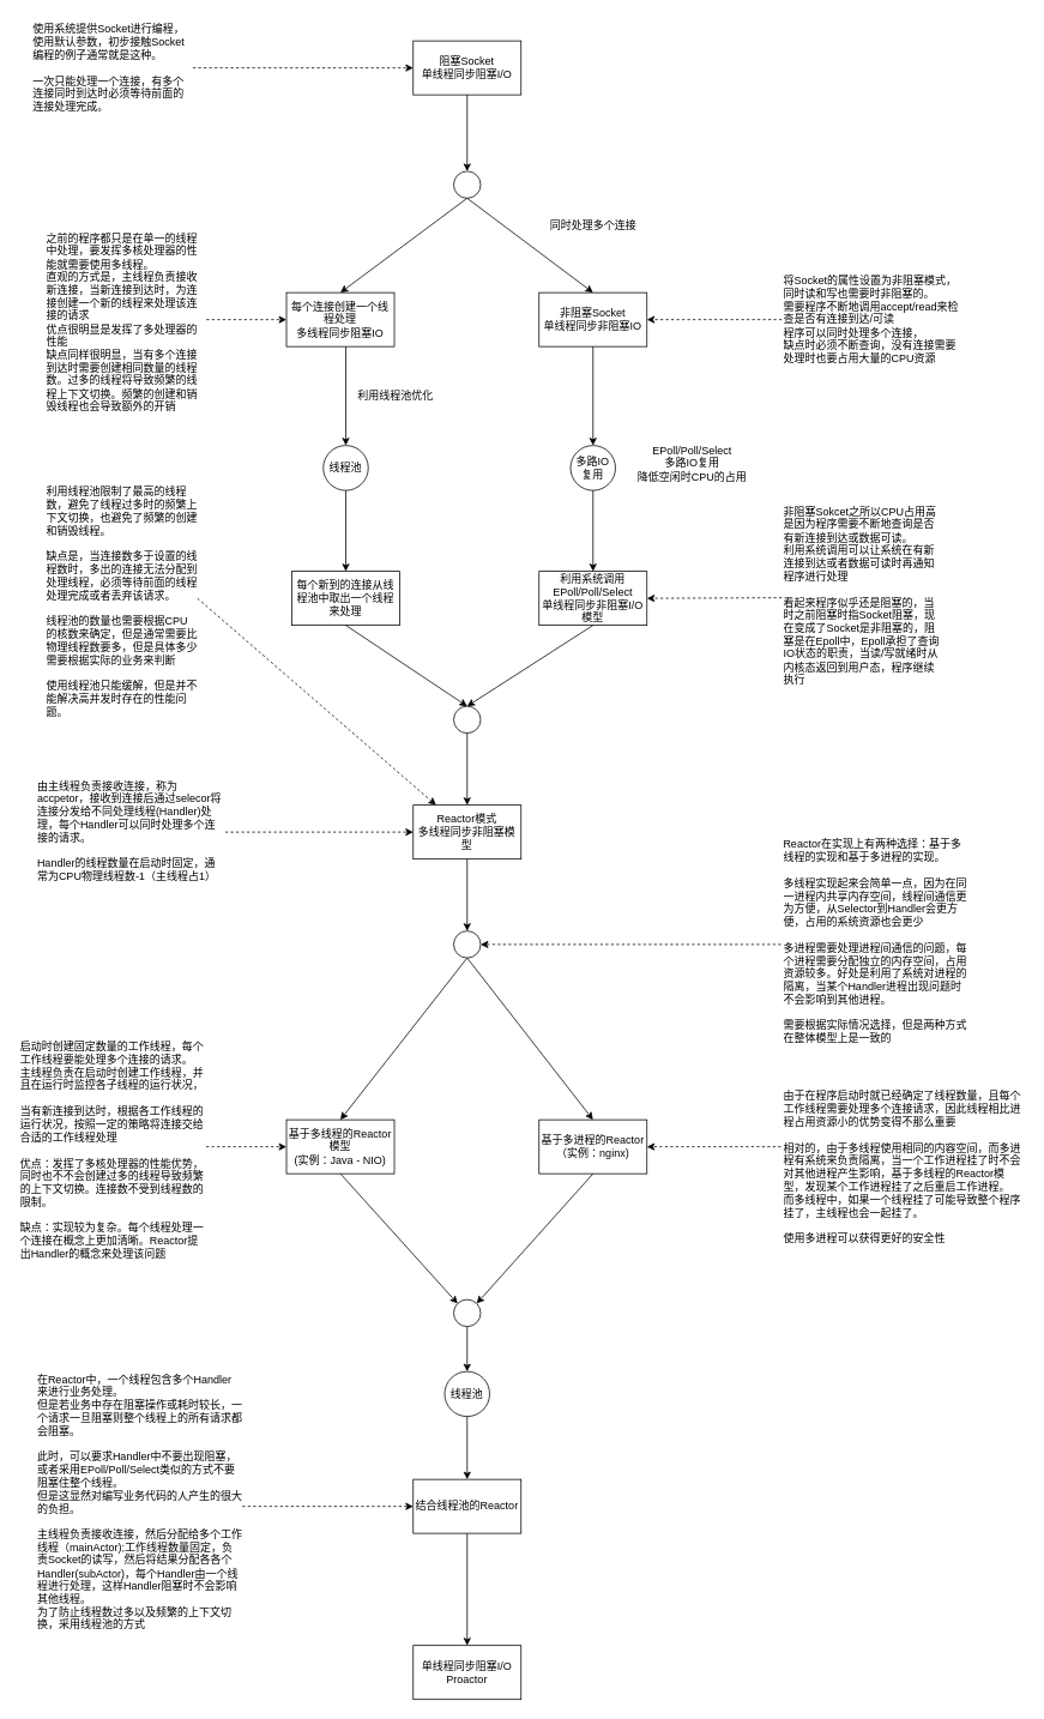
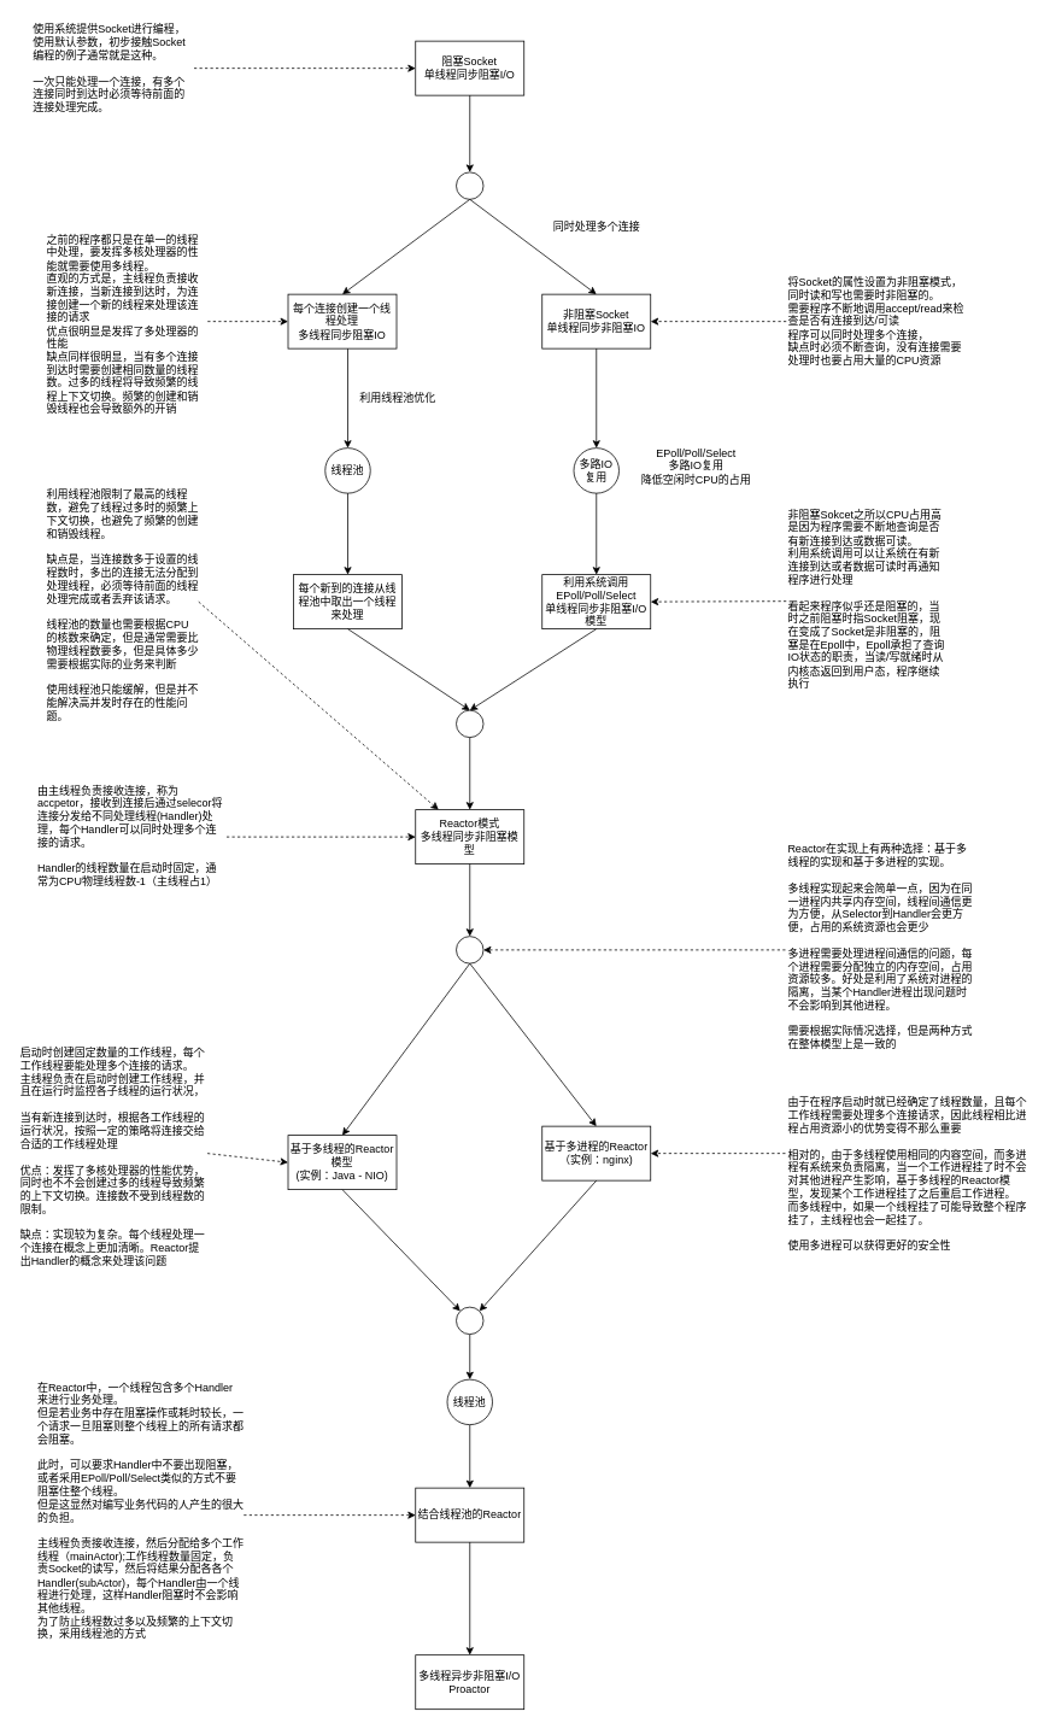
  <mxCell id="0" />
  <mxCell id="1" parent="0" />
  <mxCell id="2" value="阻塞Socket&lt;br&gt;单线程同步阻塞I/O" style="rounded=0;whiteSpace=wrap;html=1;" vertex="1" parent="1"><mxGeometry x="459" y="45" width="120" height="60" as="geometry" /></mxCell>
  <mxCell id="3" value="使用系统提供Socket进行编程，使用默认参数，初步接触Socket编程的例子通常就是这种。&lt;br&gt;&lt;br&gt;一次只能处理一个连接，有多个连接同时到达时必须等待前面的连接处理完成。" style="text;html=1;strokeColor=none;fillColor=none;align=left;verticalAlign=middle;whiteSpace=wrap;rounded=0;" vertex="1" parent="1"><mxGeometry x="34" y="20" width="180" height="110" as="geometry" /></mxCell>
  <mxCell id="4" value="" style="endArrow=classic;html=1;rounded=0;entryX=0;entryY=0.5;entryDx=0;entryDy=0;dashed=1;exitX=1;exitY=0.5;exitDx=0;exitDy=0;" edge="1" parent="1" source="3" target="2"><mxGeometry width="50" height="50" relative="1" as="geometry"><mxPoint x="235" y="179" as="sourcePoint" /><mxPoint x="275" y="565" as="targetPoint" /></mxGeometry></mxCell>
  <mxCell id="5" value="将Socket的属性设置为非阻塞模式，同时读和写也需要时非阻塞的。&lt;br&gt;需要程序不断地调用accept/read来检查是否有连接到达/可读&lt;br&gt;程序可以同时处理多个连接，&lt;br&gt;缺点时必须不断查询，没有连接需要处理时也要占用大量的CPU资源" style="text;html=1;strokeColor=none;fillColor=none;align=left;verticalAlign=middle;whiteSpace=wrap;rounded=0;" vertex="1" parent="1"><mxGeometry x="869" y="292.5" width="200" height="125" as="geometry" /></mxCell>
  <mxCell id="6" value="" style="endArrow=classic;html=1;rounded=0;dashed=1;entryX=1;entryY=0.5;entryDx=0;entryDy=0;exitX=0;exitY=0.5;exitDx=0;exitDy=0;" edge="1" parent="1" source="5" target="41"><mxGeometry width="50" height="50" relative="1" as="geometry"><mxPoint x="869" y="355" as="sourcePoint" /><mxPoint x="353" y="555" as="targetPoint" /></mxGeometry></mxCell>
  <mxCell id="7" value="" style="endArrow=classic;html=1;rounded=0;exitX=0.5;exitY=1;exitDx=0;exitDy=0;strokeWidth=1;entryX=0.5;entryY=0;entryDx=0;entryDy=0;" edge="1" parent="1" source="2" target="39"><mxGeometry width="50" height="50" relative="1" as="geometry"><mxPoint x="155" y="455" as="sourcePoint" /><mxPoint x="399" y="175" as="targetPoint" /></mxGeometry></mxCell>
  <mxCell id="8" value="同时处理多个连接" style="text;html=1;align=center;verticalAlign=middle;resizable=0;points=[];autosize=1;strokeColor=none;fillColor=none;" vertex="1" parent="1"><mxGeometry x="599" y="235" width="120" height="30" as="geometry" /></mxCell>
  <mxCell id="9" value="利用系统调用EPoll/Poll/Select&lt;br&gt;单线程同步非阻塞I/O模型" style="rounded=0;whiteSpace=wrap;html=1;" vertex="1" parent="1"><mxGeometry x="599" y="635" width="120" height="60" as="geometry" /></mxCell>
  <mxCell id="10" value="非阻塞Sokcet之所以CPU占用高是因为程序需要不断地查询是否有新连接到达或数据可读。&lt;br&gt;利用系统调用可以让系统在有新连接到达或者数据可读时再通知程序进行处理&lt;br&gt;&lt;br&gt;看起来程序似乎还是阻塞的，当时之前阻塞时指Socket阻塞，现在变成了Socket是非阻塞的，阻塞是在Epoll中，Epoll承担了查询IO状态的职责，当读/写就绪时从内核态返回到用户态，程序继续执行" style="text;html=1;strokeColor=none;fillColor=none;align=left;verticalAlign=top;whiteSpace=wrap;rounded=0;" vertex="1" parent="1"><mxGeometry x="869" y="555" width="180" height="218.75" as="geometry" /></mxCell>
  <mxCell id="11" value="" style="endArrow=classic;html=1;rounded=0;dashed=1;entryX=1;entryY=0.5;entryDx=0;entryDy=0;exitX=0;exitY=0.5;exitDx=0;exitDy=0;" edge="1" parent="1" source="10" target="9"><mxGeometry width="50" height="50" relative="1" as="geometry"><mxPoint x="929" y="515" as="sourcePoint" /><mxPoint x="809" y="495" as="targetPoint" /></mxGeometry></mxCell>
  <mxCell id="12" value="&lt;span style=&quot;&quot;&gt;EPoll/Poll&lt;/span&gt;&lt;span style=&quot;&quot;&gt;/Select&lt;/span&gt;&lt;br&gt;多路IO复用&lt;br&gt;降低空闲时CPU的占用" style="text;html=1;align=center;verticalAlign=middle;resizable=0;points=[];autosize=1;strokeColor=none;fillColor=none;" vertex="1" parent="1"><mxGeometry x="699" y="485" width="140" height="60" as="geometry" /></mxCell>
- <mxCell id="13" value="基于多线程的Reactor模型&lt;br&gt;(实例：Java - NIO)" style="rounded=0;whiteSpace=wrap;html=1;" vertex="1" parent="1"><mxGeometry x="318" y="1245" width="120" height="60" as="geometry" /></mxCell>
+ <mxCell id="13" value="基于多线程的Reactor模型&lt;br&gt;(实例：Java - NIO)" style="rounded=0;whiteSpace=wrap;html=1;" vertex="1" parent="1"><mxGeometry x="318" y="1255" width="120" height="60" as="geometry" /></mxCell>
  <mxCell id="14" value="" style="endArrow=classic;html=1;rounded=0;strokeWidth=1;entryX=0.5;entryY=0;entryDx=0;entryDy=0;exitX=0.5;exitY=1;exitDx=0;exitDy=0;" edge="1" parent="1" source="54" target="13"><mxGeometry width="50" height="50" relative="1" as="geometry"><mxPoint x="509" y="1005" as="sourcePoint" /><mxPoint x="919" y="585" as="targetPoint" /></mxGeometry></mxCell>
  <mxCell id="15" value="" style="endArrow=classic;html=1;rounded=0;strokeWidth=1;exitX=0.5;exitY=1;exitDx=0;exitDy=0;entryX=0.5;entryY=0;entryDx=0;entryDy=0;" edge="1" parent="1" target="26"><mxGeometry width="50" height="50" relative="1" as="geometry"><mxPoint x="384" y="385" as="sourcePoint" /><mxPoint x="1264" y="25" as="targetPoint" /></mxGeometry></mxCell>
  <mxCell id="16" value="每个新到的连接从线程池中取出一个线程来处理" style="rounded=0;whiteSpace=wrap;html=1;align=center;" vertex="1" parent="1"><mxGeometry x="324" y="635" width="120" height="60" as="geometry" /></mxCell>
  <mxCell id="17" value="之前的程序都只是在单一的线程中处理，要发挥多核处理器的性能就需要使用多线程。&lt;br&gt;直观的方式是，主线程负责接收新连接，当新连接到达时，为连接创建一个新的线程来处理该连接的请求&lt;br&gt;优点很明显是发挥了多处理器的性能&lt;br&gt;缺点同样很明显，当有多个连接到达时需要创建相同数量的线程数。过多的线程将导致频繁的线程上下文切换。频繁的创建和销毁线程也会导致额外的开销" style="text;html=1;strokeColor=none;fillColor=none;align=left;verticalAlign=top;whiteSpace=wrap;rounded=0;" vertex="1" parent="1"><mxGeometry x="49" y="251.25" width="180" height="207.5" as="geometry" /></mxCell>
  <mxCell id="18" value="" style="endArrow=classic;html=1;rounded=0;dashed=1;exitX=1;exitY=0.5;exitDx=0;exitDy=0;entryX=0;entryY=0.5;entryDx=0;entryDy=0;" edge="1" parent="1" source="17" target="40"><mxGeometry width="50" height="50" relative="1" as="geometry"><mxPoint x="1159" y="972.5" as="sourcePoint" /><mxPoint x="289" y="675" as="targetPoint" /></mxGeometry></mxCell>
  <mxCell id="19" value="利用线程池优化" style="text;html=1;align=center;verticalAlign=middle;resizable=0;points=[];autosize=1;strokeColor=none;fillColor=none;" vertex="1" parent="1"><mxGeometry x="384" y="425" width="110" height="30" as="geometry" /></mxCell>
  <mxCell id="20" value="利用线程池限制了最高的线程数，避免了线程过多时的频繁上下文切换，也避免了频繁的创建和销毁线程。&lt;br&gt;&lt;br&gt;缺点是，当连接数多于设置的线程数时，多出的连接无法分配到处理线程，必须等待前面的线程处理完成或者丢弃该请求。&lt;br&gt;&lt;br&gt;线程池的数量也需要根据CPU的核数来确定，但是通常需要比物理线程数要多，但是具体多少需要根据实际的业务来判断&lt;br&gt;&lt;br&gt;使用线程池只能缓解，但是并不能解决高并发时存在的性能问题。" style="text;html=1;strokeColor=none;fillColor=none;align=left;verticalAlign=top;whiteSpace=wrap;rounded=0;" vertex="1" parent="1"><mxGeometry x="49" y="532.5" width="170" height="265" as="geometry" /></mxCell>
  <mxCell id="21" value="" style="endArrow=classic;html=1;rounded=0;dashed=1;exitX=1;exitY=0.5;exitDx=0;exitDy=0;" edge="1" parent="1" source="20" target="50"><mxGeometry width="50" height="50" relative="1" as="geometry"><mxPoint x="1429" y="915" as="sourcePoint" /><mxPoint x="1428.5" y="825" as="targetPoint" /></mxGeometry></mxCell>
  <mxCell id="22" value="基于多进程的Reactor&lt;br&gt;（实例：nginx)" style="rounded=0;whiteSpace=wrap;html=1;" vertex="1" parent="1"><mxGeometry x="599" y="1245" width="120" height="60" as="geometry" /></mxCell>
  <mxCell id="23" value="启动时创建固定数量的工作线程，每个工作线程要能处理多个连接的请求。&lt;br&gt;主线程负责在启动时创建工作线程，并且在运行时监控各子线程的运行状况，&lt;br&gt;&lt;br&gt;当有新连接到达时，根据各工作线程的运行状况，按照一定的策略将连接交给合适的工作线程处理&lt;br&gt;&lt;br&gt;优点：发挥了多核处理器的性能优势，同时也不不会创建过多的线程导致频繁的上下文切换。连接数不受到线程数的限制。&lt;br&gt;&lt;br&gt;缺点：实现较为复杂。每个线程处理一个连接在概念上更加清晰。Reactor提出Handler的概念来处理该问题" style="text;html=1;strokeColor=none;fillColor=none;align=left;verticalAlign=top;whiteSpace=wrap;rounded=0;dashed=1;dashPattern=1 1;perimeterSpacing=1;" vertex="1" parent="1"><mxGeometry x="20.25" y="1150" width="207.5" height="250" as="geometry" /></mxCell>
  <mxCell id="24" value="" style="endArrow=classic;html=1;rounded=0;dashed=1;entryX=0;entryY=0.5;entryDx=0;entryDy=0;exitX=1;exitY=0.5;exitDx=0;exitDy=0;" edge="1" parent="1" source="23" target="13"><mxGeometry width="50" height="50" relative="1" as="geometry"><mxPoint x="969" y="535" as="sourcePoint" /><mxPoint x="969" y="445" as="targetPoint" /></mxGeometry></mxCell>
  <mxCell id="25" value="由于在程序启动时就已经确定了线程数量，且每个工作线程需要处理多个连接请求，因此线程相比进程占用资源小的优势变得不那么重要&lt;br&gt;&lt;br&gt;相对的，由于多线程使用相同的内容空间，而多进程有系统来负责隔离，当一个工作进程挂了时不会对其他进程产生影响，基于多线程的Reactor模型，发现某个工作进程挂了之后重启工作进程。&lt;br&gt;而多线程中，如果一个线程挂了可能导致整个程序挂了，主线程也会一起挂了。&lt;br&gt;&lt;br&gt;使用多进程可以获得更好的安全性" style="text;html=1;strokeColor=none;fillColor=none;align=left;verticalAlign=top;whiteSpace=wrap;rounded=0;dashed=1;dashPattern=1 1;perimeterSpacing=1;" vertex="1" parent="1"><mxGeometry x="869" y="1205" width="270" height="140" as="geometry" /></mxCell>
  <mxCell id="26" value="线程池" style="ellipse;whiteSpace=wrap;html=1;aspect=fixed;" vertex="1" parent="1"><mxGeometry x="359" y="495" width="50" height="50" as="geometry" /></mxCell>
  <mxCell id="27" value="" style="endArrow=classic;html=1;rounded=0;strokeWidth=1;exitX=0.5;exitY=1;exitDx=0;exitDy=0;entryX=0.5;entryY=0;entryDx=0;entryDy=0;" edge="1" parent="1" source="26" target="16"><mxGeometry width="50" height="50" relative="1" as="geometry"><mxPoint x="1354" y="24.6" as="sourcePoint" /><mxPoint x="1444" y="24.6" as="targetPoint" /></mxGeometry></mxCell>
  <mxCell id="28" value="" style="endArrow=classic;html=1;rounded=0;strokeWidth=1;entryX=0.5;entryY=0;entryDx=0;entryDy=0;exitX=0.5;exitY=1;exitDx=0;exitDy=0;" edge="1" parent="1" source="29" target="59"><mxGeometry width="50" height="50" relative="1" as="geometry"><mxPoint x="1259" y="585" as="sourcePoint" /><mxPoint x="474.607" y="1589.393" as="targetPoint" /></mxGeometry></mxCell>
  <mxCell id="29" value="" style="ellipse;whiteSpace=wrap;html=1;aspect=fixed;" vertex="1" parent="1"><mxGeometry x="504" y="1445" width="30" height="30" as="geometry" /></mxCell>
  <mxCell id="30" value="" style="endArrow=classic;html=1;rounded=0;strokeWidth=1;exitX=0.5;exitY=1;exitDx=0;exitDy=0;entryX=1;entryY=0;entryDx=0;entryDy=0;" edge="1" parent="1" source="22" target="29"><mxGeometry width="50" height="50" relative="1" as="geometry"><mxPoint x="1299" y="485" as="sourcePoint" /><mxPoint x="1349" y="435" as="targetPoint" /></mxGeometry></mxCell>
  <mxCell id="31" value="" style="endArrow=classic;html=1;rounded=0;strokeWidth=1;exitX=0.5;exitY=1;exitDx=0;exitDy=0;entryX=0;entryY=0;entryDx=0;entryDy=0;" edge="1" parent="1" source="13" target="29"><mxGeometry width="50" height="50" relative="1" as="geometry"><mxPoint x="1219" y="685" as="sourcePoint" /><mxPoint x="1269" y="635" as="targetPoint" /></mxGeometry></mxCell>
  <mxCell id="32" value="结合线程池的Reactor" style="rounded=0;whiteSpace=wrap;html=1;" vertex="1" parent="1"><mxGeometry x="459" y="1645" width="120" height="60" as="geometry" /></mxCell>
  <mxCell id="33" value="" style="endArrow=classic;html=1;rounded=0;strokeWidth=1;exitX=0.5;exitY=1;exitDx=0;exitDy=0;entryX=0.5;entryY=0;entryDx=0;entryDy=0;" edge="1" parent="1" source="59" target="32"><mxGeometry width="50" height="50" relative="1" as="geometry"><mxPoint x="464" y="1615" as="sourcePoint" /><mxPoint x="1759" y="595" as="targetPoint" /></mxGeometry></mxCell>
  <mxCell id="34" value="在Reactor中，一个线程包含多个Handler来进行业务处理。&lt;br&gt;但是若业务中存在阻塞操作或耗时较长，一个请求一旦阻塞则整个线程上的所有请求都会阻塞。&lt;br&gt;&lt;br&gt;此时，可以要求Handler中不要出现阻塞，或者采用EPoll/Poll/Select类似的方式不要阻塞住整个线程。&lt;br&gt;但是这显然对编写业务代码的人产生的很大的负担。&lt;br&gt;&lt;br&gt;主线程负责接收连接，然后分配给多个工作线程（mainActor);工作线程数量固定，负责Socket的读写，然后将结果分配各各个Handler(subActor)，每个Handler由一个线程进行处理，这样Handler阻塞时不会影响其他线程。&lt;br&gt;为了防止线程数过多以及频繁的上下文切换，采用线程池的方式" style="text;html=1;strokeColor=none;fillColor=none;align=left;verticalAlign=top;whiteSpace=wrap;rounded=0;" vertex="1" parent="1"><mxGeometry x="39" y="1520.25" width="230" height="309.5" as="geometry" /></mxCell>
  <mxCell id="35" value="" style="endArrow=classic;html=1;rounded=0;dashed=1;entryX=0;entryY=0.5;entryDx=0;entryDy=0;exitX=1;exitY=0.5;exitDx=0;exitDy=0;" edge="1" parent="1" source="34" target="32"><mxGeometry width="50" height="50" relative="1" as="geometry"><mxPoint x="1799" y="855" as="sourcePoint" /><mxPoint x="1799" y="745" as="targetPoint" /></mxGeometry></mxCell>
- <mxCell id="36" value="单线程同步阻塞I/O&lt;br&gt;Proactor" style="rounded=0;whiteSpace=wrap;html=1;align=center;" vertex="1" parent="1"><mxGeometry x="459" y="1829.75" width="120" height="60" as="geometry" /></mxCell>
+ <mxCell id="36" value="多线程异步非阻塞I/O&lt;br&gt;Proactor" style="rounded=0;whiteSpace=wrap;html=1;align=center;" vertex="1" parent="1"><mxGeometry x="459" y="1829.75" width="120" height="60" as="geometry" /></mxCell>
  <mxCell id="37" value="" style="endArrow=classic;html=1;rounded=0;strokeWidth=1;exitX=0.5;exitY=1;exitDx=0;exitDy=0;entryX=0.5;entryY=0;entryDx=0;entryDy=0;" edge="1" parent="1" source="32" target="36"><mxGeometry width="50" height="50" relative="1" as="geometry"><mxPoint x="2089" y="815" as="sourcePoint" /><mxPoint x="2139" y="765" as="targetPoint" /></mxGeometry></mxCell>
  <mxCell id="38" value="" style="endArrow=classic;html=1;rounded=0;dashed=1;entryX=1;entryY=0.5;entryDx=0;entryDy=0;exitX=0;exitY=0.5;exitDx=0;exitDy=0;" edge="1" parent="1" source="25" target="22"><mxGeometry width="50" height="50" relative="1" as="geometry"><mxPoint x="708" y="971" as="sourcePoint" /><mxPoint x="579" y="1105" as="targetPoint" /></mxGeometry></mxCell>
  <mxCell id="39" value="" style="ellipse;whiteSpace=wrap;html=1;aspect=fixed;" vertex="1" parent="1"><mxGeometry x="504" y="190" width="30" height="30" as="geometry" /></mxCell>
  <mxCell id="40" value="每个连接创建一个线程处理&lt;br&gt;多线程同步阻塞IO" style="rounded=0;whiteSpace=wrap;html=1;" vertex="1" parent="1"><mxGeometry x="318" y="325" width="120" height="60" as="geometry" /></mxCell>
  <mxCell id="41" value="非阻塞Socket&lt;br&gt;单线程同步非阻塞IO" style="rounded=0;whiteSpace=wrap;html=1;" vertex="1" parent="1"><mxGeometry x="599" y="325" width="120" height="60" as="geometry" /></mxCell>
  <mxCell id="42" value="" style="endArrow=classic;html=1;rounded=0;entryX=0.5;entryY=0;entryDx=0;entryDy=0;exitX=0.5;exitY=1;exitDx=0;exitDy=0;" edge="1" parent="1" source="39" target="40"><mxGeometry width="50" height="50" relative="1" as="geometry"><mxPoint x="399" y="215" as="sourcePoint" /><mxPoint x="449" y="165" as="targetPoint" /></mxGeometry></mxCell>
  <mxCell id="43" value="" style="endArrow=classic;html=1;rounded=0;entryX=0.5;entryY=0;entryDx=0;entryDy=0;exitX=0.5;exitY=1;exitDx=0;exitDy=0;" edge="1" parent="1" source="39" target="41"><mxGeometry width="50" height="50" relative="1" as="geometry"><mxPoint x="399" y="265" as="sourcePoint" /><mxPoint x="449" y="215" as="targetPoint" /></mxGeometry></mxCell>
  <mxCell id="44" value="多路IO复用" style="ellipse;whiteSpace=wrap;html=1;aspect=fixed;" vertex="1" parent="1"><mxGeometry x="634" y="495" width="50" height="50" as="geometry" /></mxCell>
  <mxCell id="45" value="" style="endArrow=classic;html=1;rounded=0;exitX=0.5;exitY=1;exitDx=0;exitDy=0;entryX=0.5;entryY=0;entryDx=0;entryDy=0;" edge="1" parent="1" source="41" target="44"><mxGeometry width="50" height="50" relative="1" as="geometry"><mxPoint x="509" y="515" as="sourcePoint" /><mxPoint x="559" y="465" as="targetPoint" /></mxGeometry></mxCell>
  <mxCell id="46" value="" style="endArrow=classic;html=1;rounded=0;exitX=0.5;exitY=1;exitDx=0;exitDy=0;entryX=0.5;entryY=0;entryDx=0;entryDy=0;" edge="1" parent="1" source="44" target="9"><mxGeometry width="50" height="50" relative="1" as="geometry"><mxPoint x="529" y="585" as="sourcePoint" /><mxPoint x="579" y="535" as="targetPoint" /></mxGeometry></mxCell>
  <mxCell id="47" value="" style="ellipse;whiteSpace=wrap;html=1;aspect=fixed;" vertex="1" parent="1"><mxGeometry x="504" y="785" width="30" height="30" as="geometry" /></mxCell>
  <mxCell id="48" value="" style="endArrow=classic;html=1;rounded=0;exitX=0.5;exitY=1;exitDx=0;exitDy=0;entryX=0.5;entryY=0;entryDx=0;entryDy=0;" edge="1" parent="1" source="16" target="47"><mxGeometry width="50" height="50" relative="1" as="geometry"><mxPoint x="409" y="795" as="sourcePoint" /><mxPoint x="459" y="745" as="targetPoint" /></mxGeometry></mxCell>
  <mxCell id="49" value="" style="endArrow=classic;html=1;rounded=0;exitX=0.5;exitY=1;exitDx=0;exitDy=0;entryX=0.5;entryY=0;entryDx=0;entryDy=0;" edge="1" parent="1" source="9" target="47"><mxGeometry width="50" height="50" relative="1" as="geometry"><mxPoint x="599" y="805" as="sourcePoint" /><mxPoint x="649" y="755" as="targetPoint" /></mxGeometry></mxCell>
  <mxCell id="50" value="Reactor模式&lt;br&gt;多线程同步非阻塞模型" style="rounded=0;whiteSpace=wrap;html=1;" vertex="1" parent="1"><mxGeometry x="459" y="895" width="120" height="60" as="geometry" /></mxCell>
  <mxCell id="51" value="" style="endArrow=classic;html=1;rounded=0;exitX=0.5;exitY=1;exitDx=0;exitDy=0;entryX=0.5;entryY=0;entryDx=0;entryDy=0;" edge="1" parent="1" source="47" target="50"><mxGeometry width="50" height="50" relative="1" as="geometry"><mxPoint x="349" y="875" as="sourcePoint" /><mxPoint x="399" y="825" as="targetPoint" /></mxGeometry></mxCell>
  <mxCell id="52" value="由主线程负责接收连接，称为accpetor，接收到连接后通过selecor将连接分发给不同处理线程(Handler)处理，每个Handler可以同时处理多个连接的请求。&lt;br&gt;&lt;br&gt;Handler的线程数量在启动时固定，通常为CPU物理线程数-1（主线程占1）" style="text;html=1;strokeColor=none;fillColor=none;align=left;verticalAlign=top;whiteSpace=wrap;rounded=0;dashed=1;dashPattern=1 1;perimeterSpacing=1;" vertex="1" parent="1"><mxGeometry x="39" y="860" width="210" height="130" as="geometry" /></mxCell>
  <mxCell id="53" value="" style="endArrow=classic;html=1;rounded=0;dashed=1;entryX=0;entryY=0.5;entryDx=0;entryDy=0;exitX=1;exitY=0.5;exitDx=0;exitDy=0;" edge="1" parent="1" source="52" target="50"><mxGeometry width="50" height="50" relative="1" as="geometry"><mxPoint x="289" y="909.5" as="sourcePoint" /><mxPoint x="394" y="909.5" as="targetPoint" /></mxGeometry></mxCell>
  <mxCell id="54" value="" style="ellipse;whiteSpace=wrap;html=1;aspect=fixed;" vertex="1" parent="1"><mxGeometry x="504" y="1035" width="30" height="30" as="geometry" /></mxCell>
  <mxCell id="55" value="" style="endArrow=classic;html=1;rounded=0;strokeWidth=1;entryX=0.5;entryY=0;entryDx=0;entryDy=0;exitX=0.5;exitY=1;exitDx=0;exitDy=0;" edge="1" parent="1" source="50" target="54"><mxGeometry width="50" height="50" relative="1" as="geometry"><mxPoint x="519" y="1015" as="sourcePoint" /><mxPoint x="399" y="1255" as="targetPoint" /></mxGeometry></mxCell>
  <mxCell id="56" value="" style="endArrow=classic;html=1;rounded=0;strokeWidth=1;entryX=0.5;entryY=0;entryDx=0;entryDy=0;exitX=0.5;exitY=1;exitDx=0;exitDy=0;" edge="1" parent="1" source="54" target="22"><mxGeometry width="50" height="50" relative="1" as="geometry"><mxPoint x="529" y="1025" as="sourcePoint" /><mxPoint x="409" y="1265" as="targetPoint" /></mxGeometry></mxCell>
  <mxCell id="57" value="Reactor在实现上有两种选择：基于多线程的实现和基于多进程的实现。&lt;br&gt;&lt;br&gt;多线程实现起来会简单一点，因为在同一进程内共享内存空间，线程间通信更为方便，从Selector到Handler会更方便，占用的系统资源也会更少&lt;br&gt;&lt;br&gt;多进程需要处理进程间通信的问题，每个进程需要分配独立的内存空间，占用资源较多。好处是利用了系统对进程的隔离，当某个Handler进程出现问题时不会影响到其他进程。&lt;br&gt;&lt;br&gt;需要根据实际情况选择，但是两种方式在整体模型上是一致的" style="text;html=1;strokeColor=none;fillColor=none;align=left;verticalAlign=top;whiteSpace=wrap;rounded=0;dashed=1;dashPattern=1 1;perimeterSpacing=1;" vertex="1" parent="1"><mxGeometry x="869" y="925" width="207.5" height="250" as="geometry" /></mxCell>
  <mxCell id="58" value="" style="endArrow=classic;html=1;rounded=0;dashed=1;entryX=1;entryY=0.5;entryDx=0;entryDy=0;exitX=0;exitY=0.5;exitDx=0;exitDy=0;" edge="1" parent="1" source="57" target="54"><mxGeometry width="50" height="50" relative="1" as="geometry"><mxPoint x="968" y="1370" as="sourcePoint" /><mxPoint x="729" y="1285" as="targetPoint" /></mxGeometry></mxCell>
  <mxCell id="59" value="线程池" style="ellipse;whiteSpace=wrap;html=1;aspect=fixed;" vertex="1" parent="1"><mxGeometry x="494" y="1525" width="50" height="50" as="geometry" /></mxCell>
